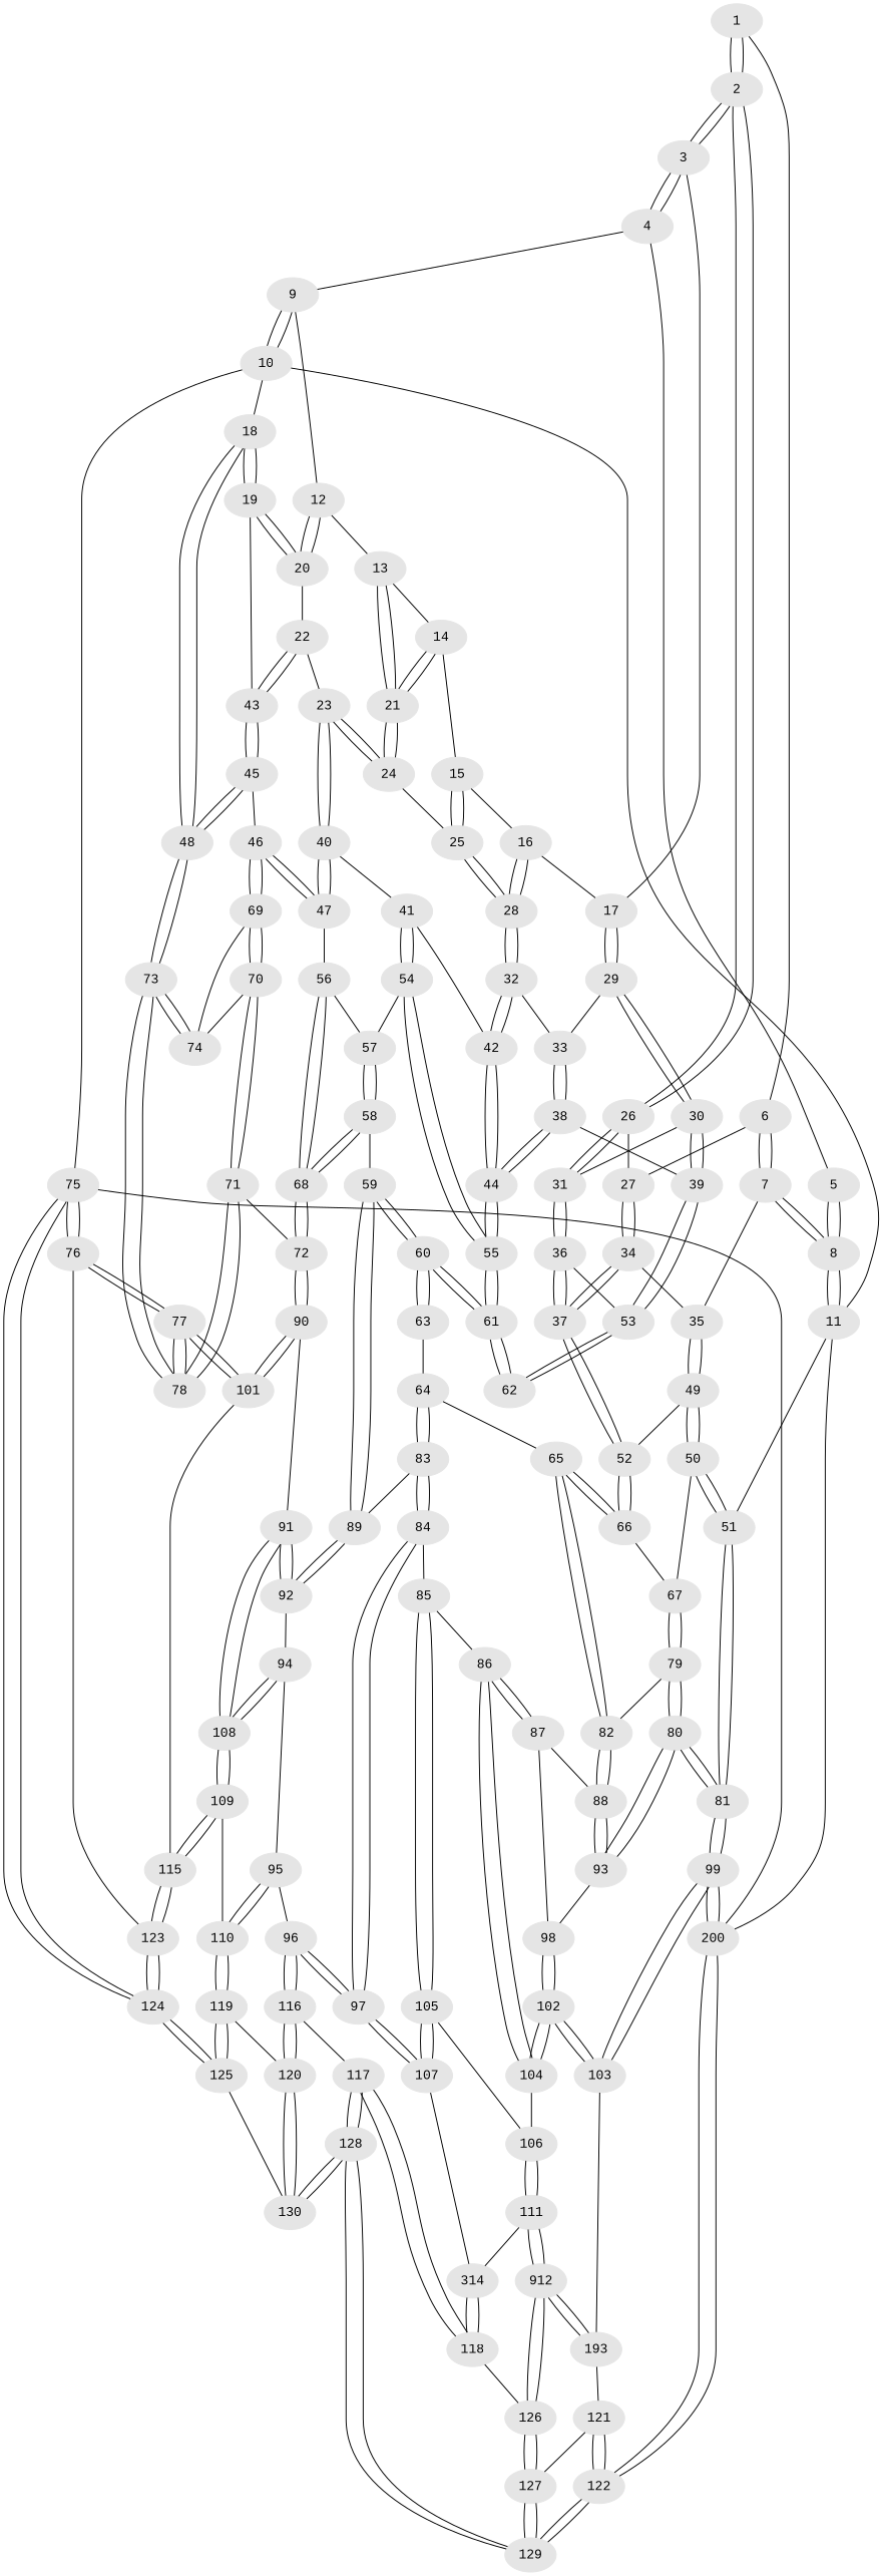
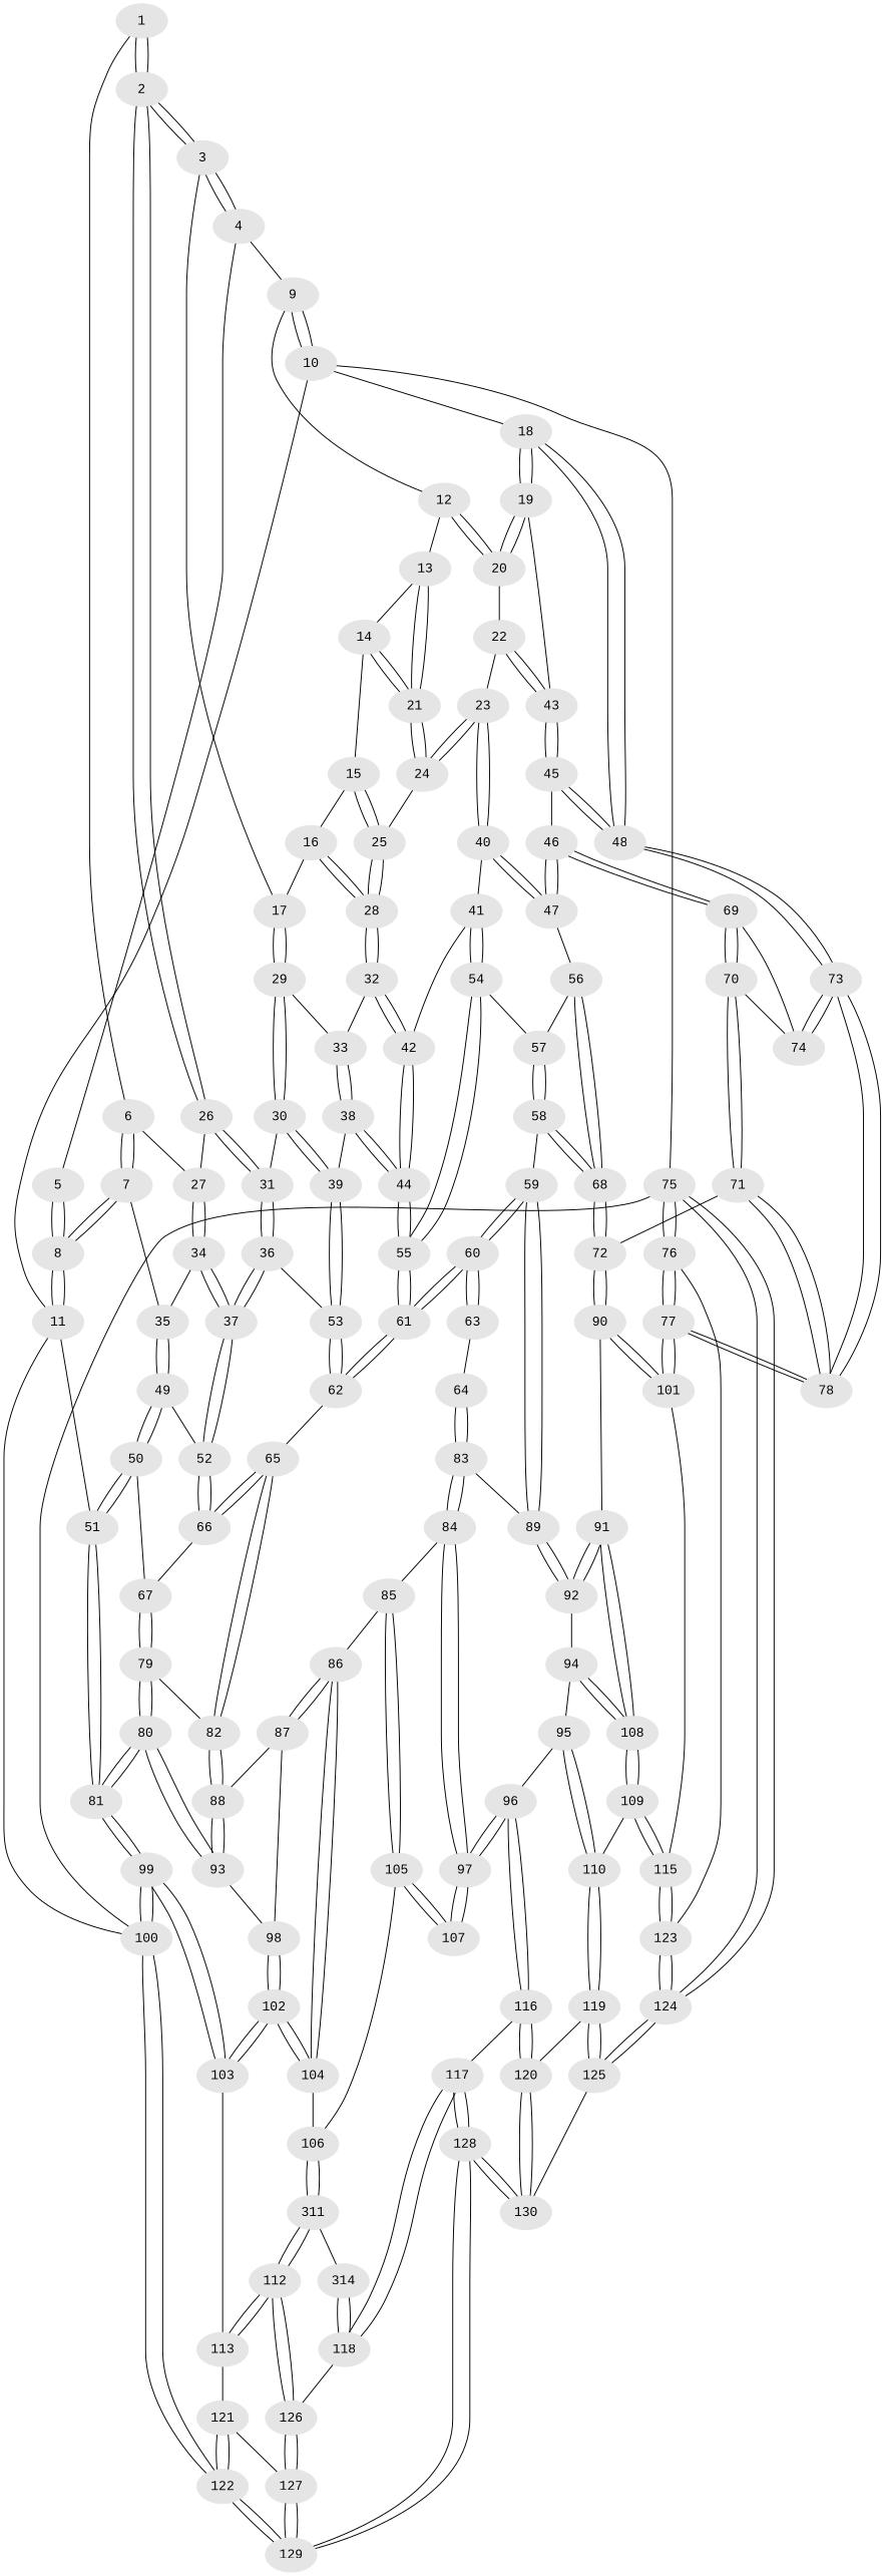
  graph {
    fontname="Liberation Mono"
    node [color=gray90 fontname="Liberation Mono" style=filled]
    edge [fontname="Liberation Mono"]
    1
    2
    6
    3
    26
    7
    27
    4
    17
    31
    5
    9
    29
    8
    10
    12
    11
    35
    34
    49
    51
-   100 [label=200]
+   100
    18
    75
    13
    20
    19
    48
    76
    124
    81
    122
    14
    21
    22
    15
    24
    16
    25
    28
    32
    30
    33
    43
    73
    45
    23
    40
    41
    47
    36
    37
    42
    39
    38
    53
    44
    52
    50
    62
    66
    55
    54
    56
    57
    46
    61
    69
    70
    74
    68
    78
    67
    79
    99
    58
    72
    59
    60
    89
    63
    92
    64
    65
    83
    82
    84
    88
    80
    90
    71
    101
    91
    77
    123
    125
    115
    93
    98
    103
    85
    97
    86
    105
    107
    87
    104
    106
    102
    94
    108
    109
    95
    96
    110
    116
    119
    117
    120
    n120 [label=314]
-   113 [label=193]
+   113
    129
    121
-   111
-   112 [label=912]
+   111 [label=311]
+   112
    118
    126
    127
    128
    130
    1 -- 2
    1 -- 2
    1 -- 6
    2 -- 3
    2 -- 3
    2 -- 26
    2 -- 26
    6 -- 7
    6 -- 7
    6 -- 27
    3 -- 4
    3 -- 4
    3 -- 17
    26 -- 27
    26 -- 31
    26 -- 31
    7 -- 8
    7 -- 8
    7 -- 35
    27 -- 34
    27 -- 34
    4 -- 5
    4 -- 9
    17 -- 29
    17 -- 29
    31 -- 36
    31 -- 36
    5 -- 8
    5 -- 8
    9 -- 10
    9 -- 10
    9 -- 12
    29 -- 30
    29 -- 30
    29 -- 33
    8 -- 11
    8 -- 11
    10 -- 11
    10 -- 18
    10 -- 75
    12 -- 13
    12 -- 20
    12 -- 20
    11 -- 51
    11 -- 100
    35 -- 49
    35 -- 49
    34 -- 35
    34 -- 37
    34 -- 37
    49 -- 52
    49 -- 50
    49 -- 50
    51 -- 81
    51 -- 81
    100 -- 122
    100 -- 122
    18 -- 19
    18 -- 19
    18 -- 48
    18 -- 48
    75 -- 100
    75 -- 76
    75 -- 76
    75 -- 124
    75 -- 124
    13 -- 14
    13 -- 21
    13 -- 21
    20 -- 22
    19 -- 20
    19 -- 20
    19 -- 43
    48 -- 73
    48 -- 73
    76 -- 77
    76 -- 77
    76 -- 123
    124 -- 125
    124 -- 125
    81 -- 99
    81 -- 99
    122 -- 129
    122 -- 129
    14 -- 21
    14 -- 21
    14 -- 15
    21 -- 24
    21 -- 24
    22 -- 43
    22 -- 43
    22 -- 23
    15 -- 16
    15 -- 25
    15 -- 25
    24 -- 25
    16 -- 17
    16 -- 28
    16 -- 28
    25 -- 28
    25 -- 28
    28 -- 32
    28 -- 32
    32 -- 33
    32 -- 42
    32 -- 42
    30 -- 31
    30 -- 39
    30 -- 39
    33 -- 38
    33 -- 38
    43 -- 45
    43 -- 45
    73 -- 74
    73 -- 74
    73 -- 78
    73 -- 78
    45 -- 48
    45 -- 48
    45 -- 46
    23 -- 24
    23 -- 24
    23 -- 40
    23 -- 40
    40 -- 41
    40 -- 47
    40 -- 47
    41 -- 42
    41 -- 54
    41 -- 54
    47 -- 56
    36 -- 37
    36 -- 37
    36 -- 53
    37 -- 52
    37 -- 52
    42 -- 44
    42 -- 44
    39 -- 53
    39 -- 53
    38 -- 39
    38 -- 44
    38 -- 44
    53 -- 62
    53 -- 62
    44 -- 55
    44 -- 55
    52 -- 66
    52 -- 66
    50 -- 51
    50 -- 51
    50 -- 67
    66 -- 67
    55 -- 61
    55 -- 61
    54 -- 55
    54 -- 55
    54 -- 57
    56 -- 57
    56 -- 68
    56 -- 68
    57 -- 58
    57 -- 58
    46 -- 47
    46 -- 47
    46 -- 69
    46 -- 69
    61 -- 62
    61 -- 62
    69 -- 70
    69 -- 70
    69 -- 74
    70 -- 74
    70 -- 71
    70 -- 71
    68 -- 72
    68 -- 72
    67 -- 79
    67 -- 79
    79 -- 82
    79 -- 80
    79 -- 80
    99 -- 100
    99 -- 100
    99 -- 103
    99 -- 103
    58 -- 68
    58 -- 68
    58 -- 59
    72 -- 90
    72 -- 90
    59 -- 60
    59 -- 60
    59 -- 89
    59 -- 89
    60 -- 61
    60 -- 61
    60 -- 63
    60 -- 63
    89 -- 92
    89 -- 92
    63 -- 64
    92 -- 94
-   64 -- 65
+   62 -- 65
    64 -- 83
    64 -- 83
    65 -- 66
    65 -- 66
    65 -- 82
    65 -- 82
    83 -- 89
    83 -- 84
    83 -- 84
    82 -- 88
    82 -- 88
    84 -- 85
    84 -- 97
    84 -- 97
    88 -- 93
    88 -- 93
    80 -- 81
    80 -- 81
    80 -- 93
    80 -- 93
    90 -- 101
    90 -- 101
    90 -- 91
    71 -- 78
    71 -- 78
    71 -- 72
    101 -- 115
    91 -- 92
    91 -- 92
    91 -- 108
    91 -- 108
    77 -- 78
    77 -- 78
    77 -- 101
    77 -- 101
    123 -- 124
    123 -- 124
    125 -- 130
    115 -- 123
    115 -- 123
    93 -- 98
    98 -- 102
    98 -- 102
    103 -- 113
    85 -- 86
    85 -- 105
    85 -- 105
    97 -- 107
    97 -- 107
    86 -- 87
    86 -- 87
    86 -- 104
    86 -- 104
    105 -- 107
    105 -- 107
    105 -- 106
-   107 -- n120
    87 -- 88
    87 -- 98
    104 -- 106
    106 -- 111
    106 -- 111
    102 -- 103
    102 -- 103
    102 -- 104
    102 -- 104
    94 -- 108
    94 -- 108
    94 -- 95
    108 -- 109
    108 -- 109
    109 -- 115
    109 -- 115
    109 -- 110
    95 -- 96
    95 -- 110
    95 -- 110
    96 -- 97
    96 -- 97
    96 -- 116
    96 -- 116
    110 -- 119
    110 -- 119
    116 -- 117
    116 -- 120
    116 -- 120
    119 -- 125
    119 -- 125
    119 -- 120
    117 -- 118
    117 -- 118
    117 -- 128
    117 -- 128
    120 -- 130
    120 -- 130
    n120 -- 118
    n120 -- 118
    113 -- 121
    121 -- 122
    121 -- 122
    121 -- 127
    111 -- n120
    111 -- 112
    111 -- 112
    112 -- 113
    112 -- 113
    112 -- 126
    112 -- 126
    118 -- 126
    126 -- 127
    126 -- 127
    127 -- 129
    127 -- 129
    128 -- 129
    128 -- 129
    128 -- 130
    128 -- 130
  }
